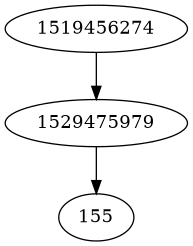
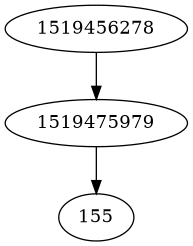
  strict digraph {
-   1519475979 [label=1529475979]
+   1519475979
    155
-   1519456278 [label=1519456274]
+   1519456278
    1519475979 -> 155
    1519456278 -> 1519475979
  }
